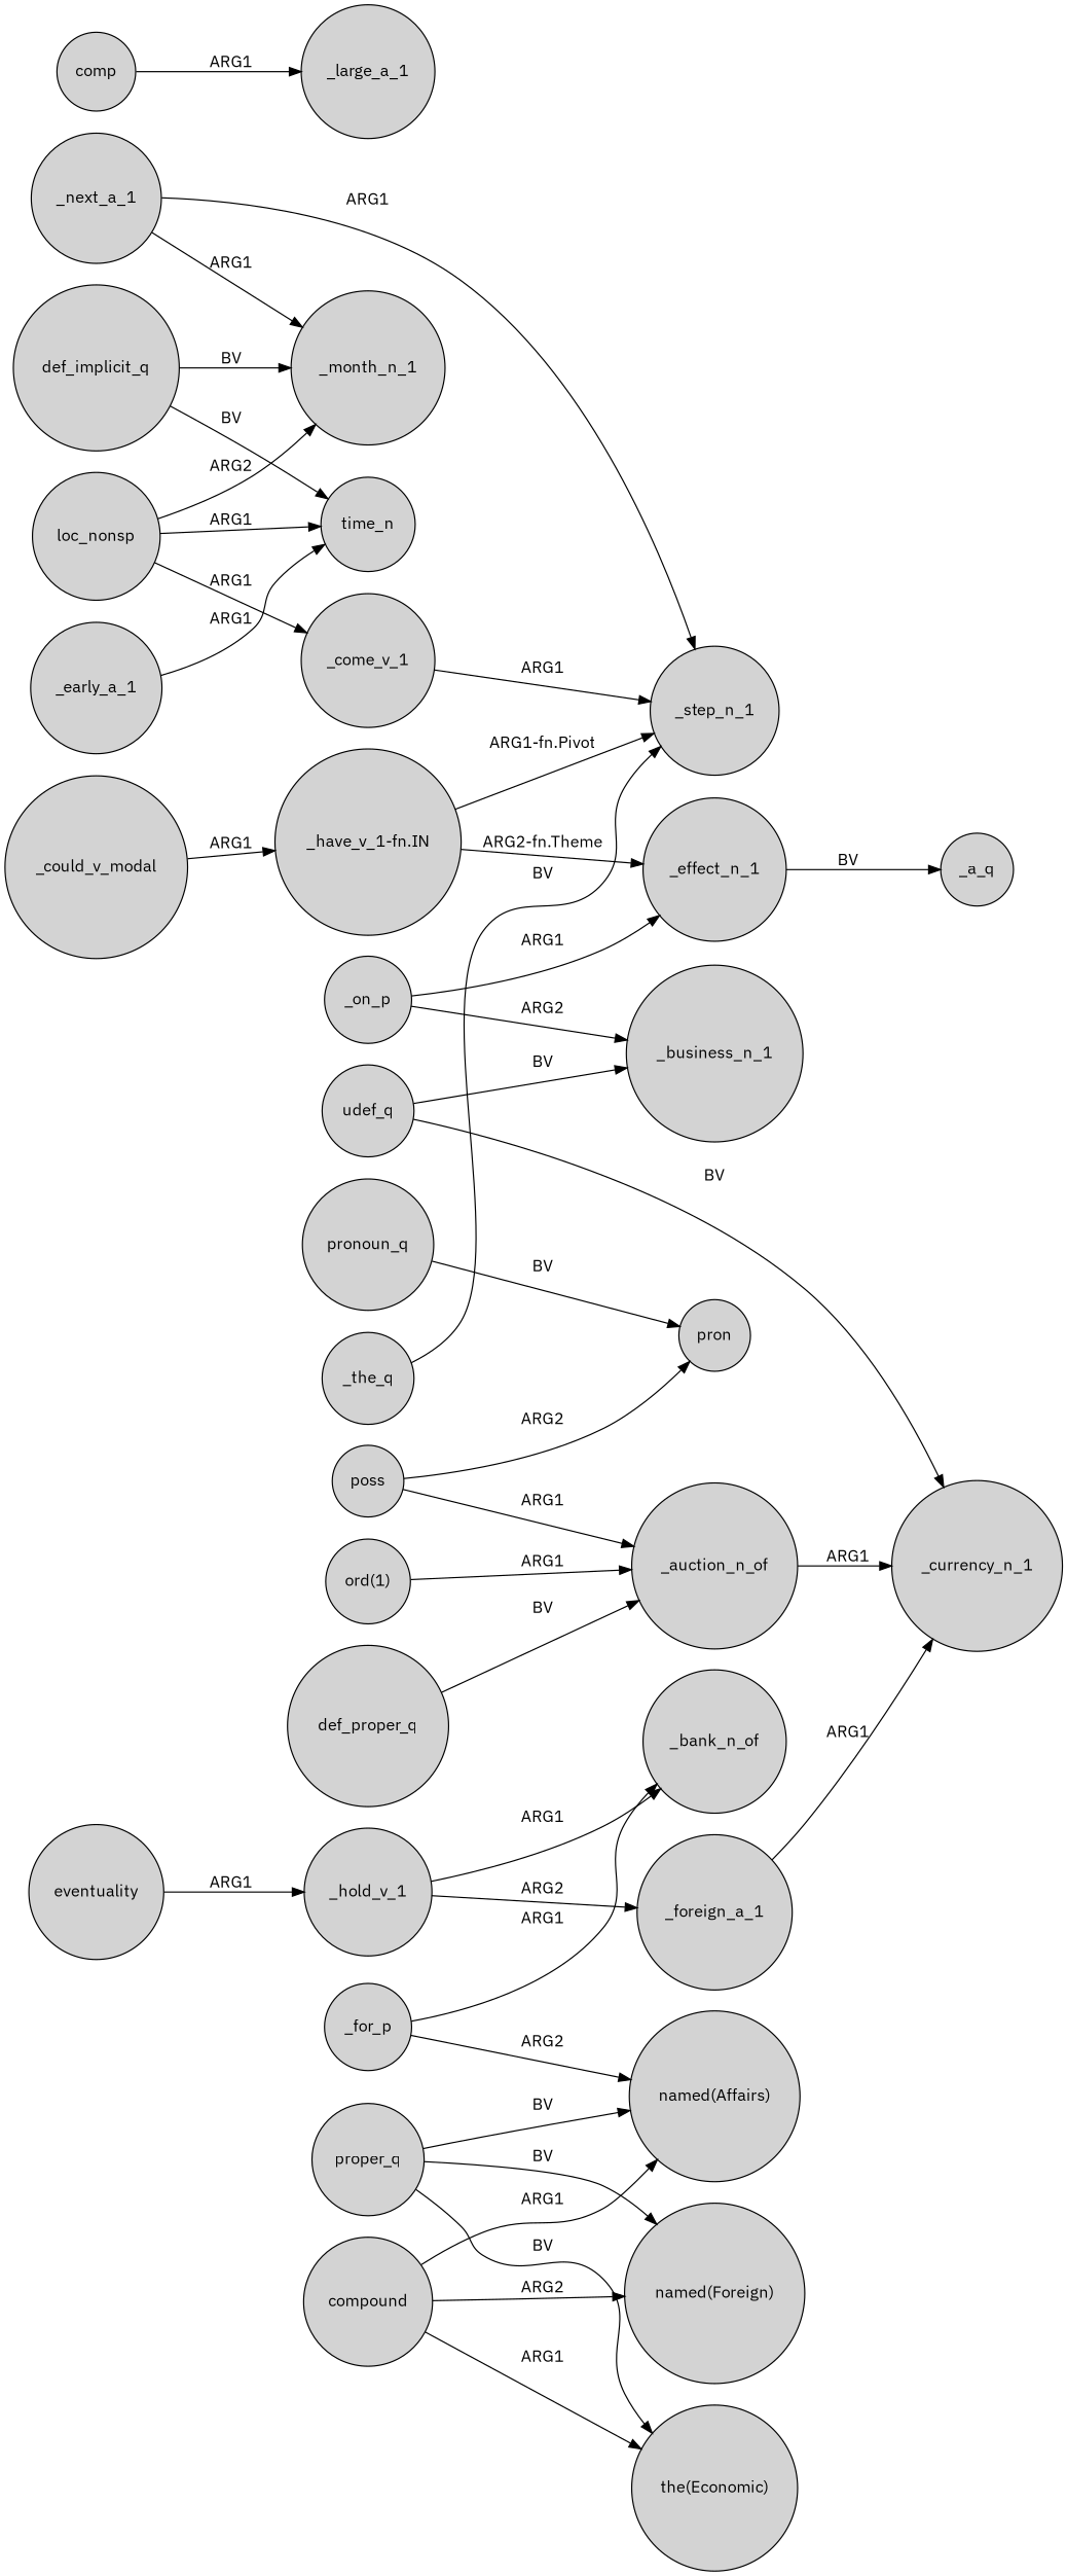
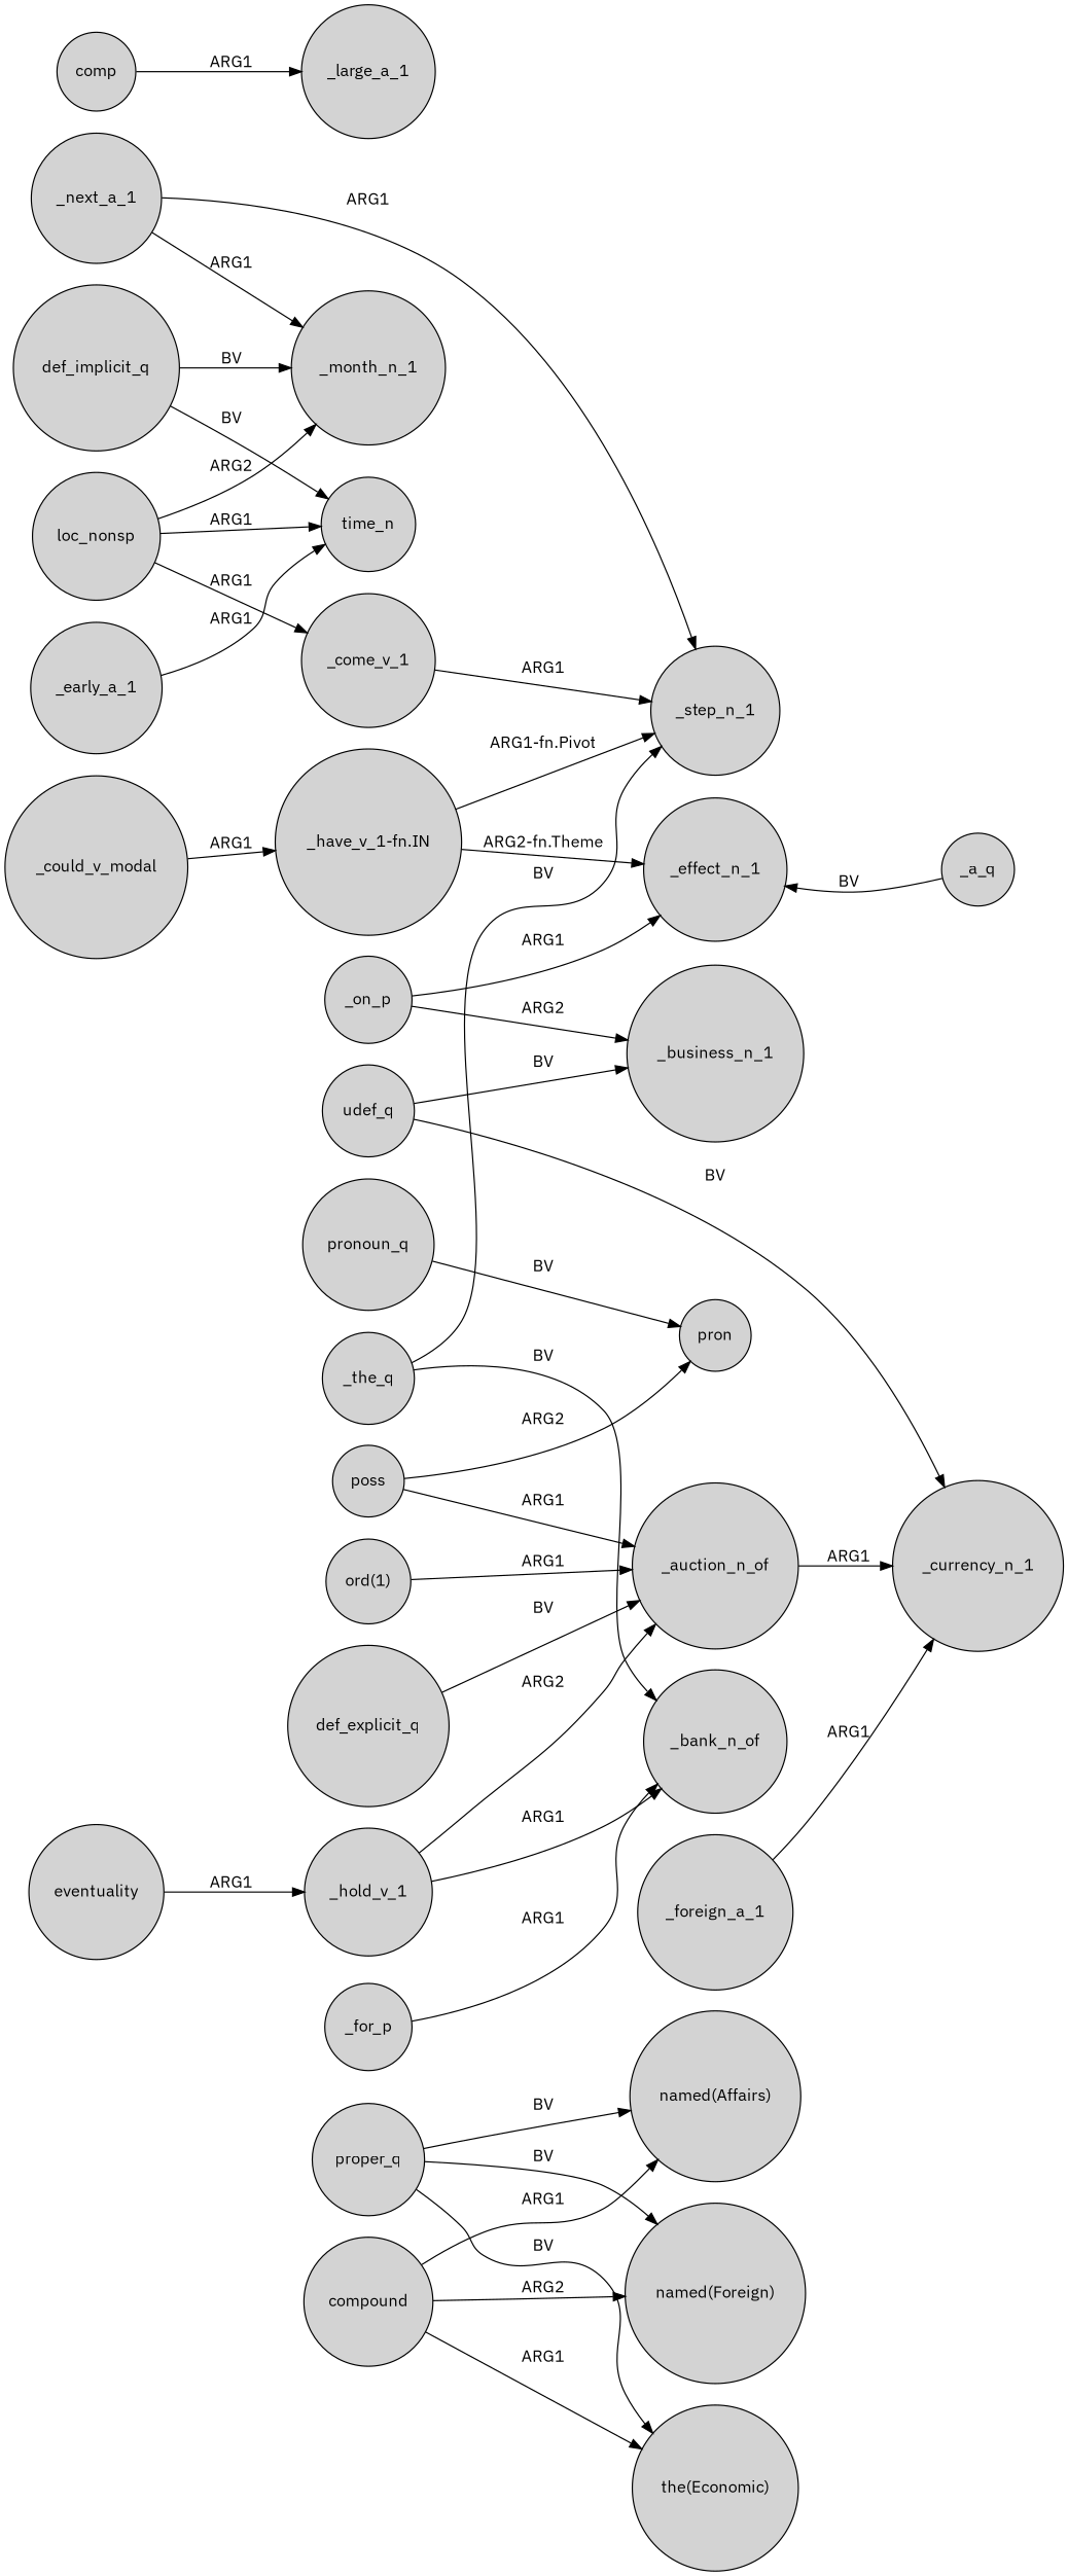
  digraph {
    fontname="IBM Plex Sans"
    rankdir=LR
    node [fontname="IBM Plex Sans" shape=circle style=filled]
    edge [fontname="IBM Plex Sans"]
    def_implicit_q
    _month_n_1
    time_n
    _come_v_1
    _step_n_1
    compound
    "named(Foreign)"
    n8 [label="the(Economic)"]
    "named(Affairs)"
    proper_q
    poss
    pron
    _auction_n_of
    _currency_n_1
    eventuality
    _hold_v_1
    "ord(1)"
    comp
    _large_a_1
    _the_q
    _bank_n_of
    "_have_v_1-fn.IN"
    _effect_n_1
    loc_nonsp
    _for_p
    udef_q
    _business_n_1
    _on_p
    _next_a_1
    pronoun_q
    _a_q
    _could_v_modal
    _early_a_1
    _foreign_a_1
-   def_explicit_q [label=def_proper_q]
+   def_explicit_q
    def_implicit_q -> _month_n_1 [label=BV]
    def_implicit_q -> time_n [label=BV]
    _come_v_1 -> _step_n_1 [label=ARG1]
    compound -> "named(Foreign)" [label=ARG2]
    compound -> n8 [label=ARG1]
    compound -> "named(Affairs)" [label=ARG1]
    proper_q -> "named(Foreign)" [label=BV]
    proper_q -> n8 [label=BV]
    proper_q -> "named(Affairs)" [label=BV]
    poss -> pron [label=ARG2]
    poss -> _auction_n_of [label=ARG1]
    _auction_n_of -> _currency_n_1 [label=ARG1]
    eventuality -> _hold_v_1 [label=ARG1]
-   _hold_v_1 -> _foreign_a_1 [label=ARG2]
+   _hold_v_1 -> _auction_n_of [label=ARG2]
    _hold_v_1 -> _bank_n_of [label=ARG1]
    "ord(1)" -> _auction_n_of [label=ARG1]
    comp -> _large_a_1 [label=ARG1]
    _the_q -> _step_n_1 [label=BV]
+   _the_q -> _bank_n_of [label=BV]
    "_have_v_1-fn.IN" -> _step_n_1 [label="ARG1-fn.Pivot"]
    "_have_v_1-fn.IN" -> _effect_n_1 [label="ARG2-fn.Theme"]
    loc_nonsp -> _month_n_1 [label=ARG2]
    loc_nonsp -> time_n [label=ARG1]
    loc_nonsp -> _come_v_1 [label=ARG1]
-   _for_p -> "named(Affairs)" [label=ARG2]
    _for_p -> _bank_n_of [label=ARG1]
    udef_q -> _currency_n_1 [label=BV]
    udef_q -> _business_n_1 [label=BV]
    _on_p -> _effect_n_1 [label=ARG1]
    _on_p -> _business_n_1 [label=ARG2]
    _next_a_1 -> _month_n_1 [label=ARG1]
    _next_a_1 -> _step_n_1 [label=ARG1]
    pronoun_q -> pron [label=BV]
-   _effect_n_1 -> _a_q [label=BV]
+   _a_q -> _effect_n_1 [label=BV]
    _could_v_modal -> "_have_v_1-fn.IN" [label=ARG1]
    _early_a_1 -> time_n [label=ARG1]
    _foreign_a_1 -> _currency_n_1 [label=ARG1]
    def_explicit_q -> _auction_n_of [label=BV]
  }
